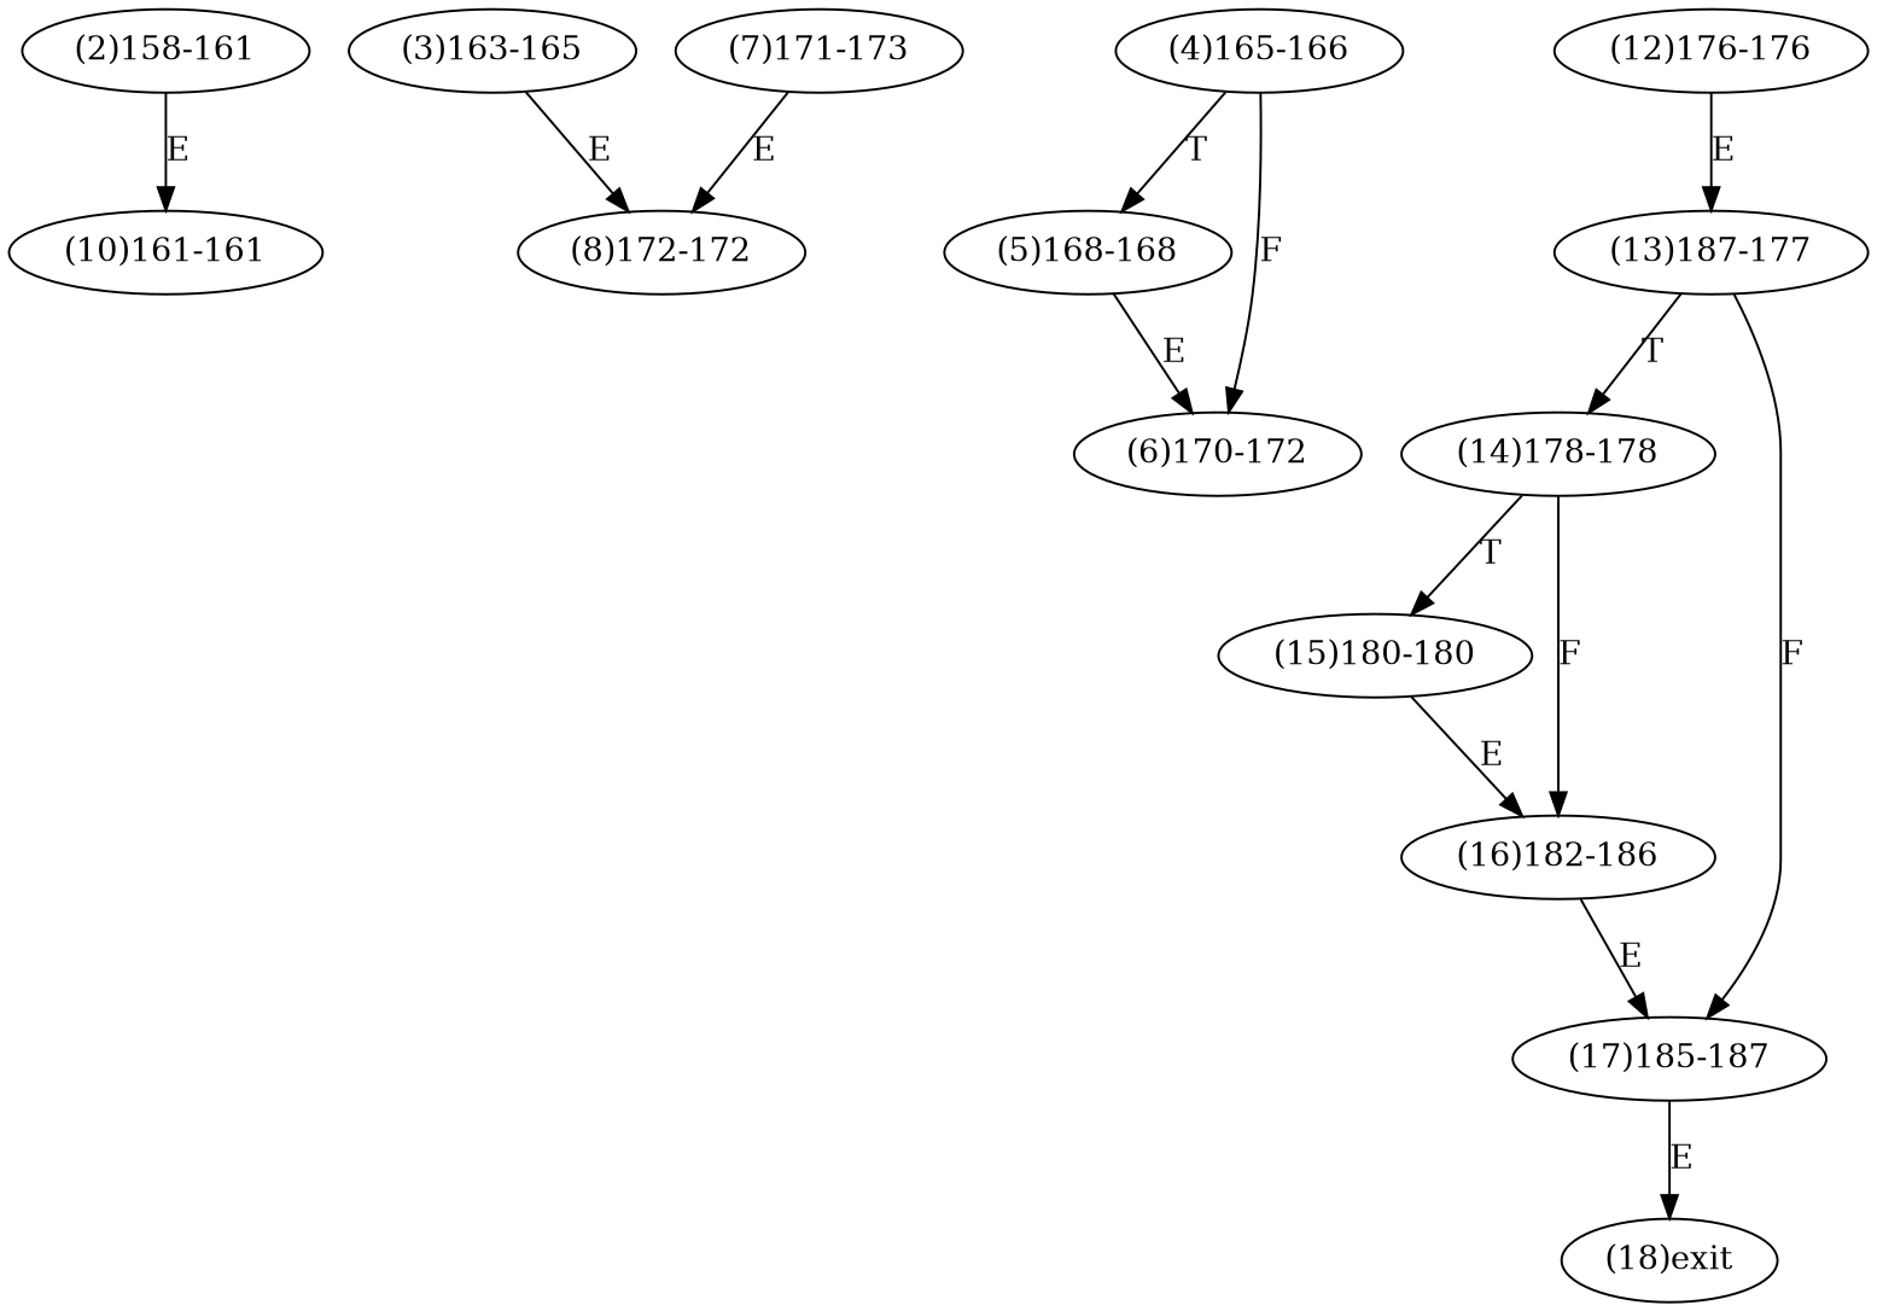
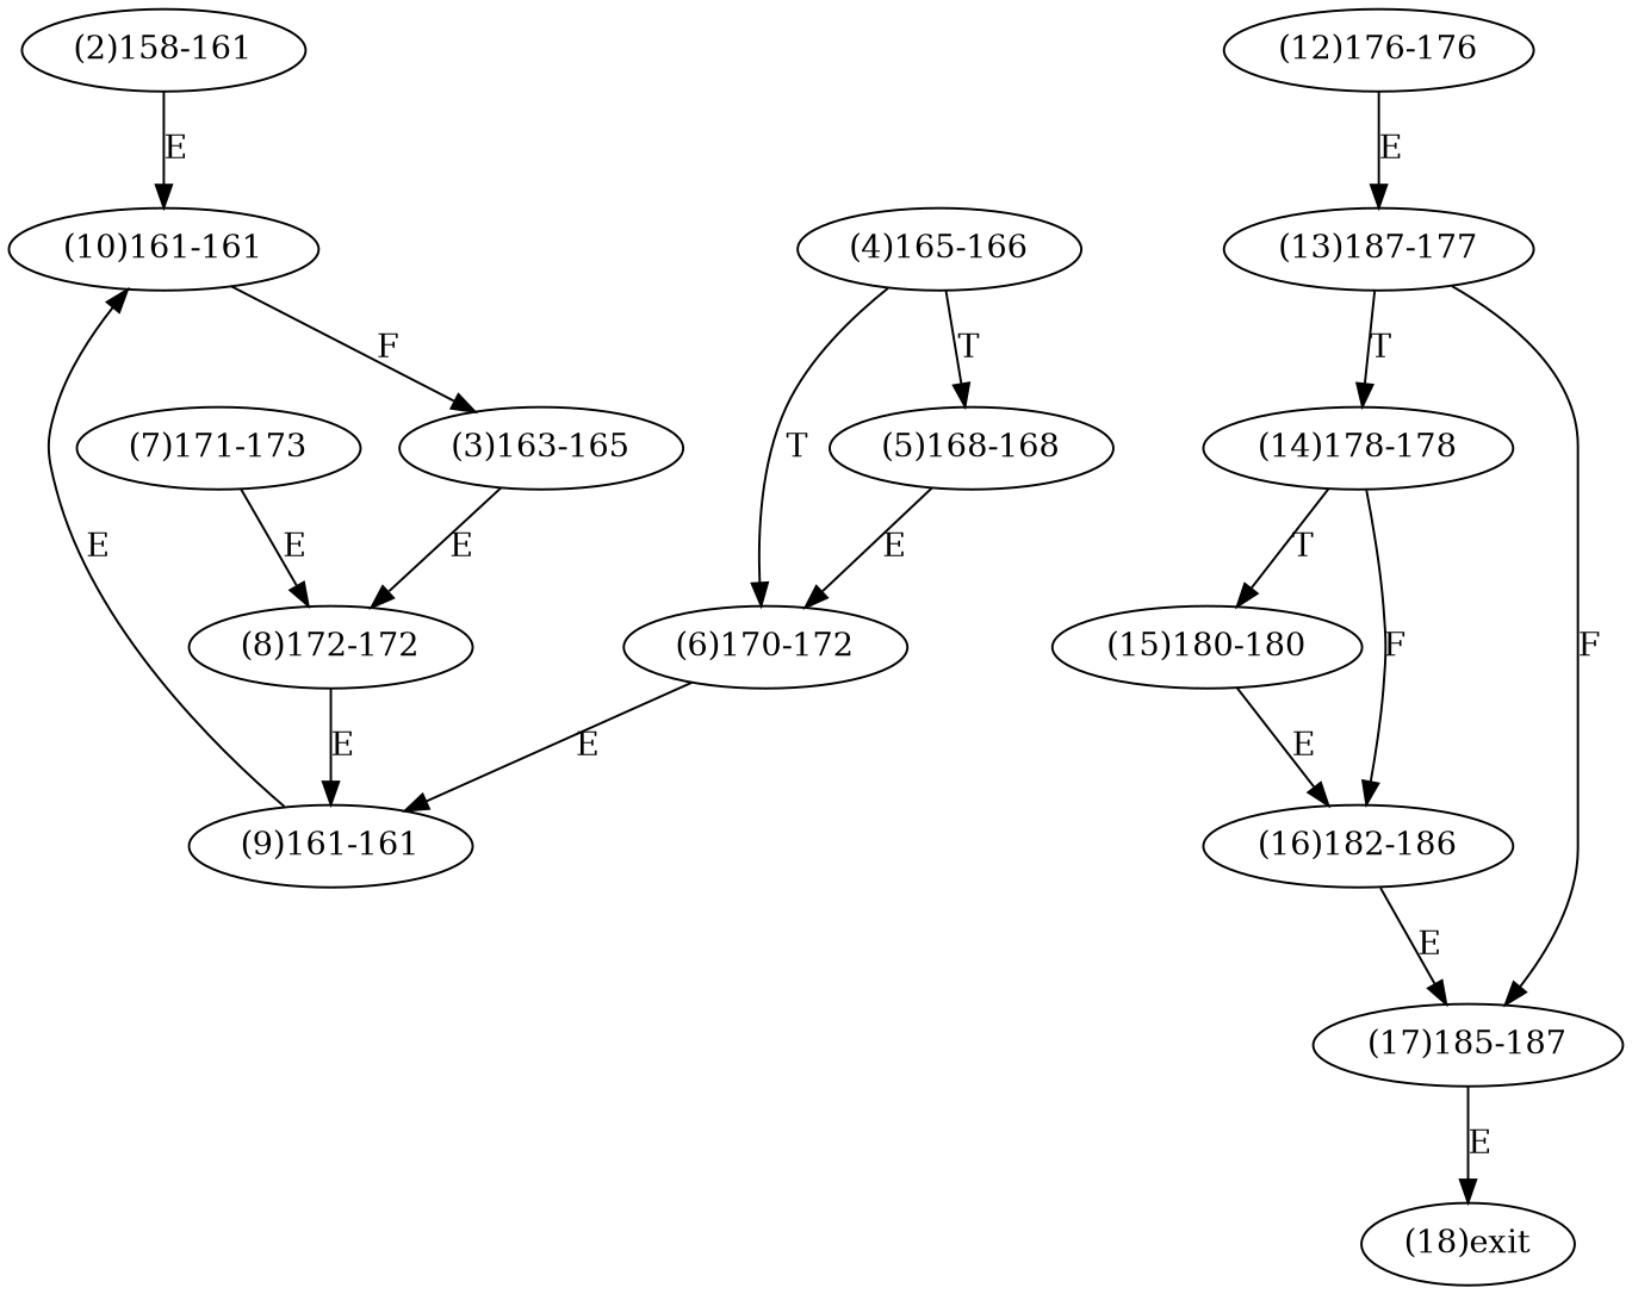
  digraph {
    n1 [label="(2)158-161"]
    n2 [label="(10)161-161"]
    n3 [label="(3)163-165"]
    n4 [label="(8)172-172"]
+   n5 [label="(9)161-161"]
    n6 [label="(4)165-166"]
    n7 [label="(5)168-168"]
    n8 [label="(6)170-172"]
    n9 [label="(7)171-173"]
    n10 [label="(12)176-176"]
    n11 [label="(13)187-177"]
    n12 [label="(14)178-178"]
    n13 [label="(17)185-187"]
    n14 [label="(15)180-180"]
    n15 [label="(16)182-186"]
    n16 [label="(18)exit"]
    n1 -> n2 [label=E]
+   n2 -> n3 [label=F]
    n3 -> n4 [label=E]
+   n4 -> n5 [label=E]
+   n5 -> n2 [label=E]
    n6 -> n7 [label=T]
-   n6 -> n8 [label=F]
+   n6 -> n8 [label=T]
    n7 -> n8 [label=E]
+   n8 -> n5 [label=E]
    n9 -> n4 [label=E]
    n10 -> n11 [label=E]
    n11 -> n12 [label=T]
    n11 -> n13 [label=F]
    n12 -> n14 [label=T]
    n12 -> n15 [label=F]
    n13 -> n16 [label=E]
    n14 -> n15 [label=E]
    n15 -> n13 [label=E]
  }
